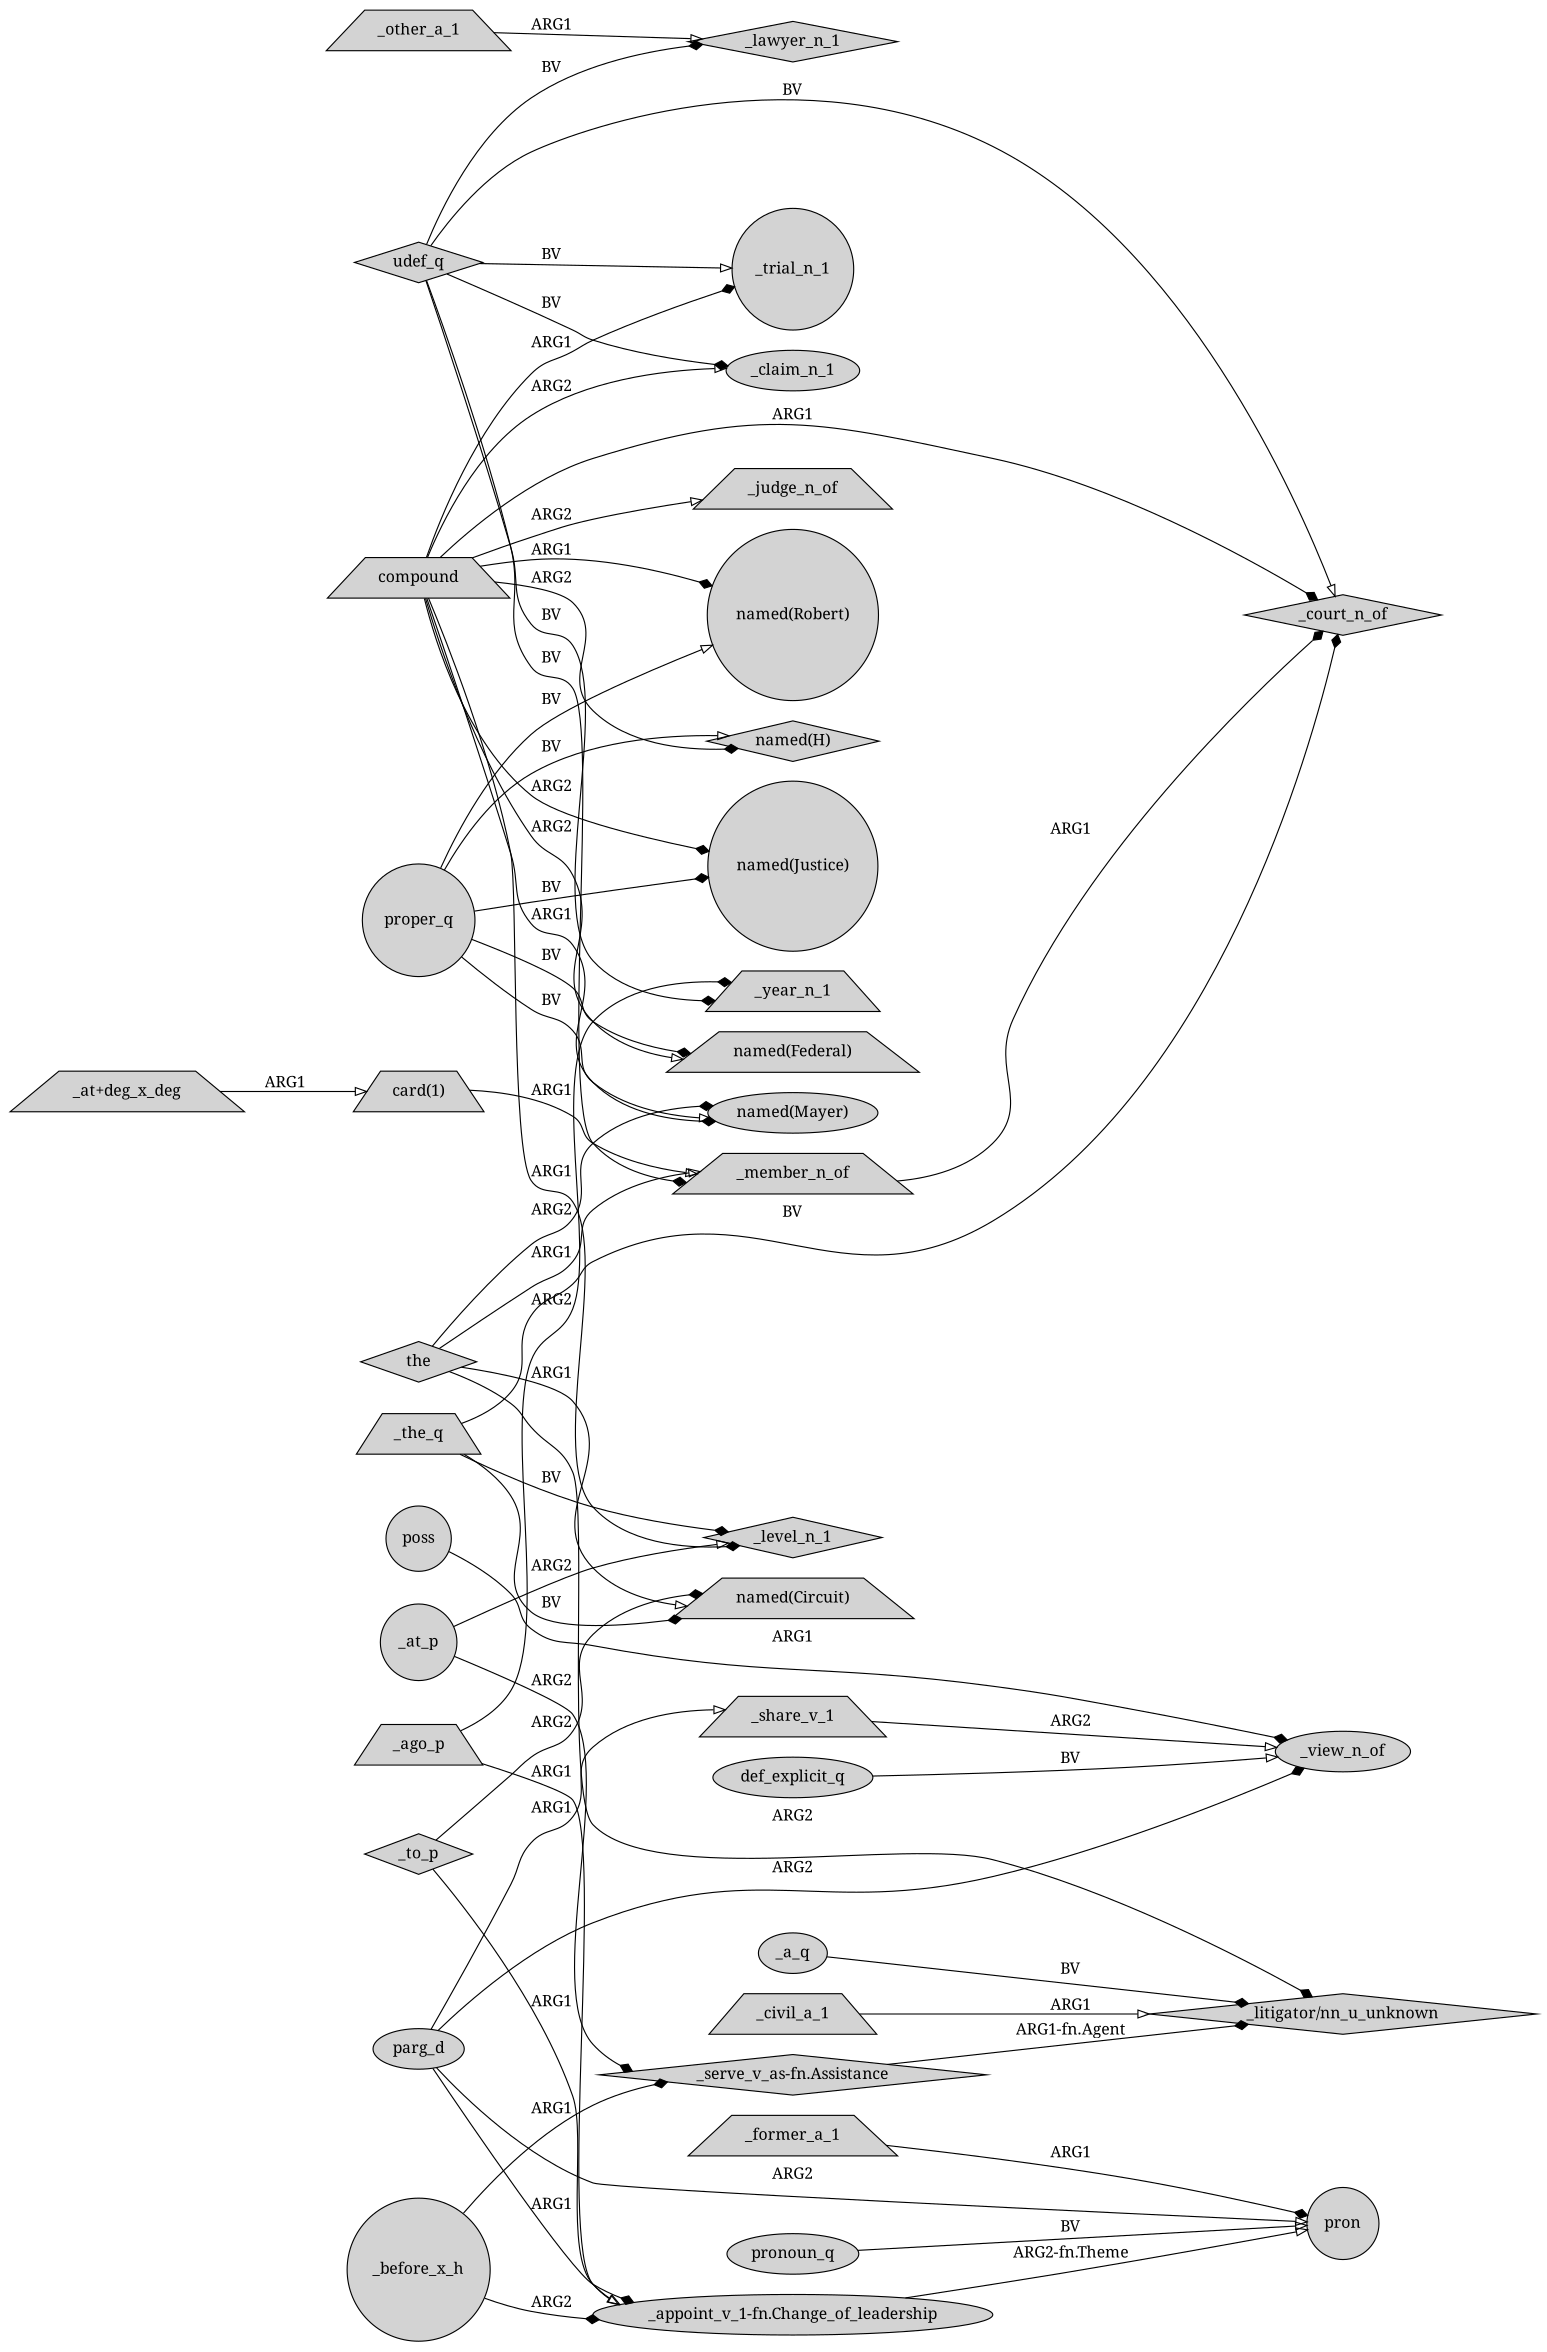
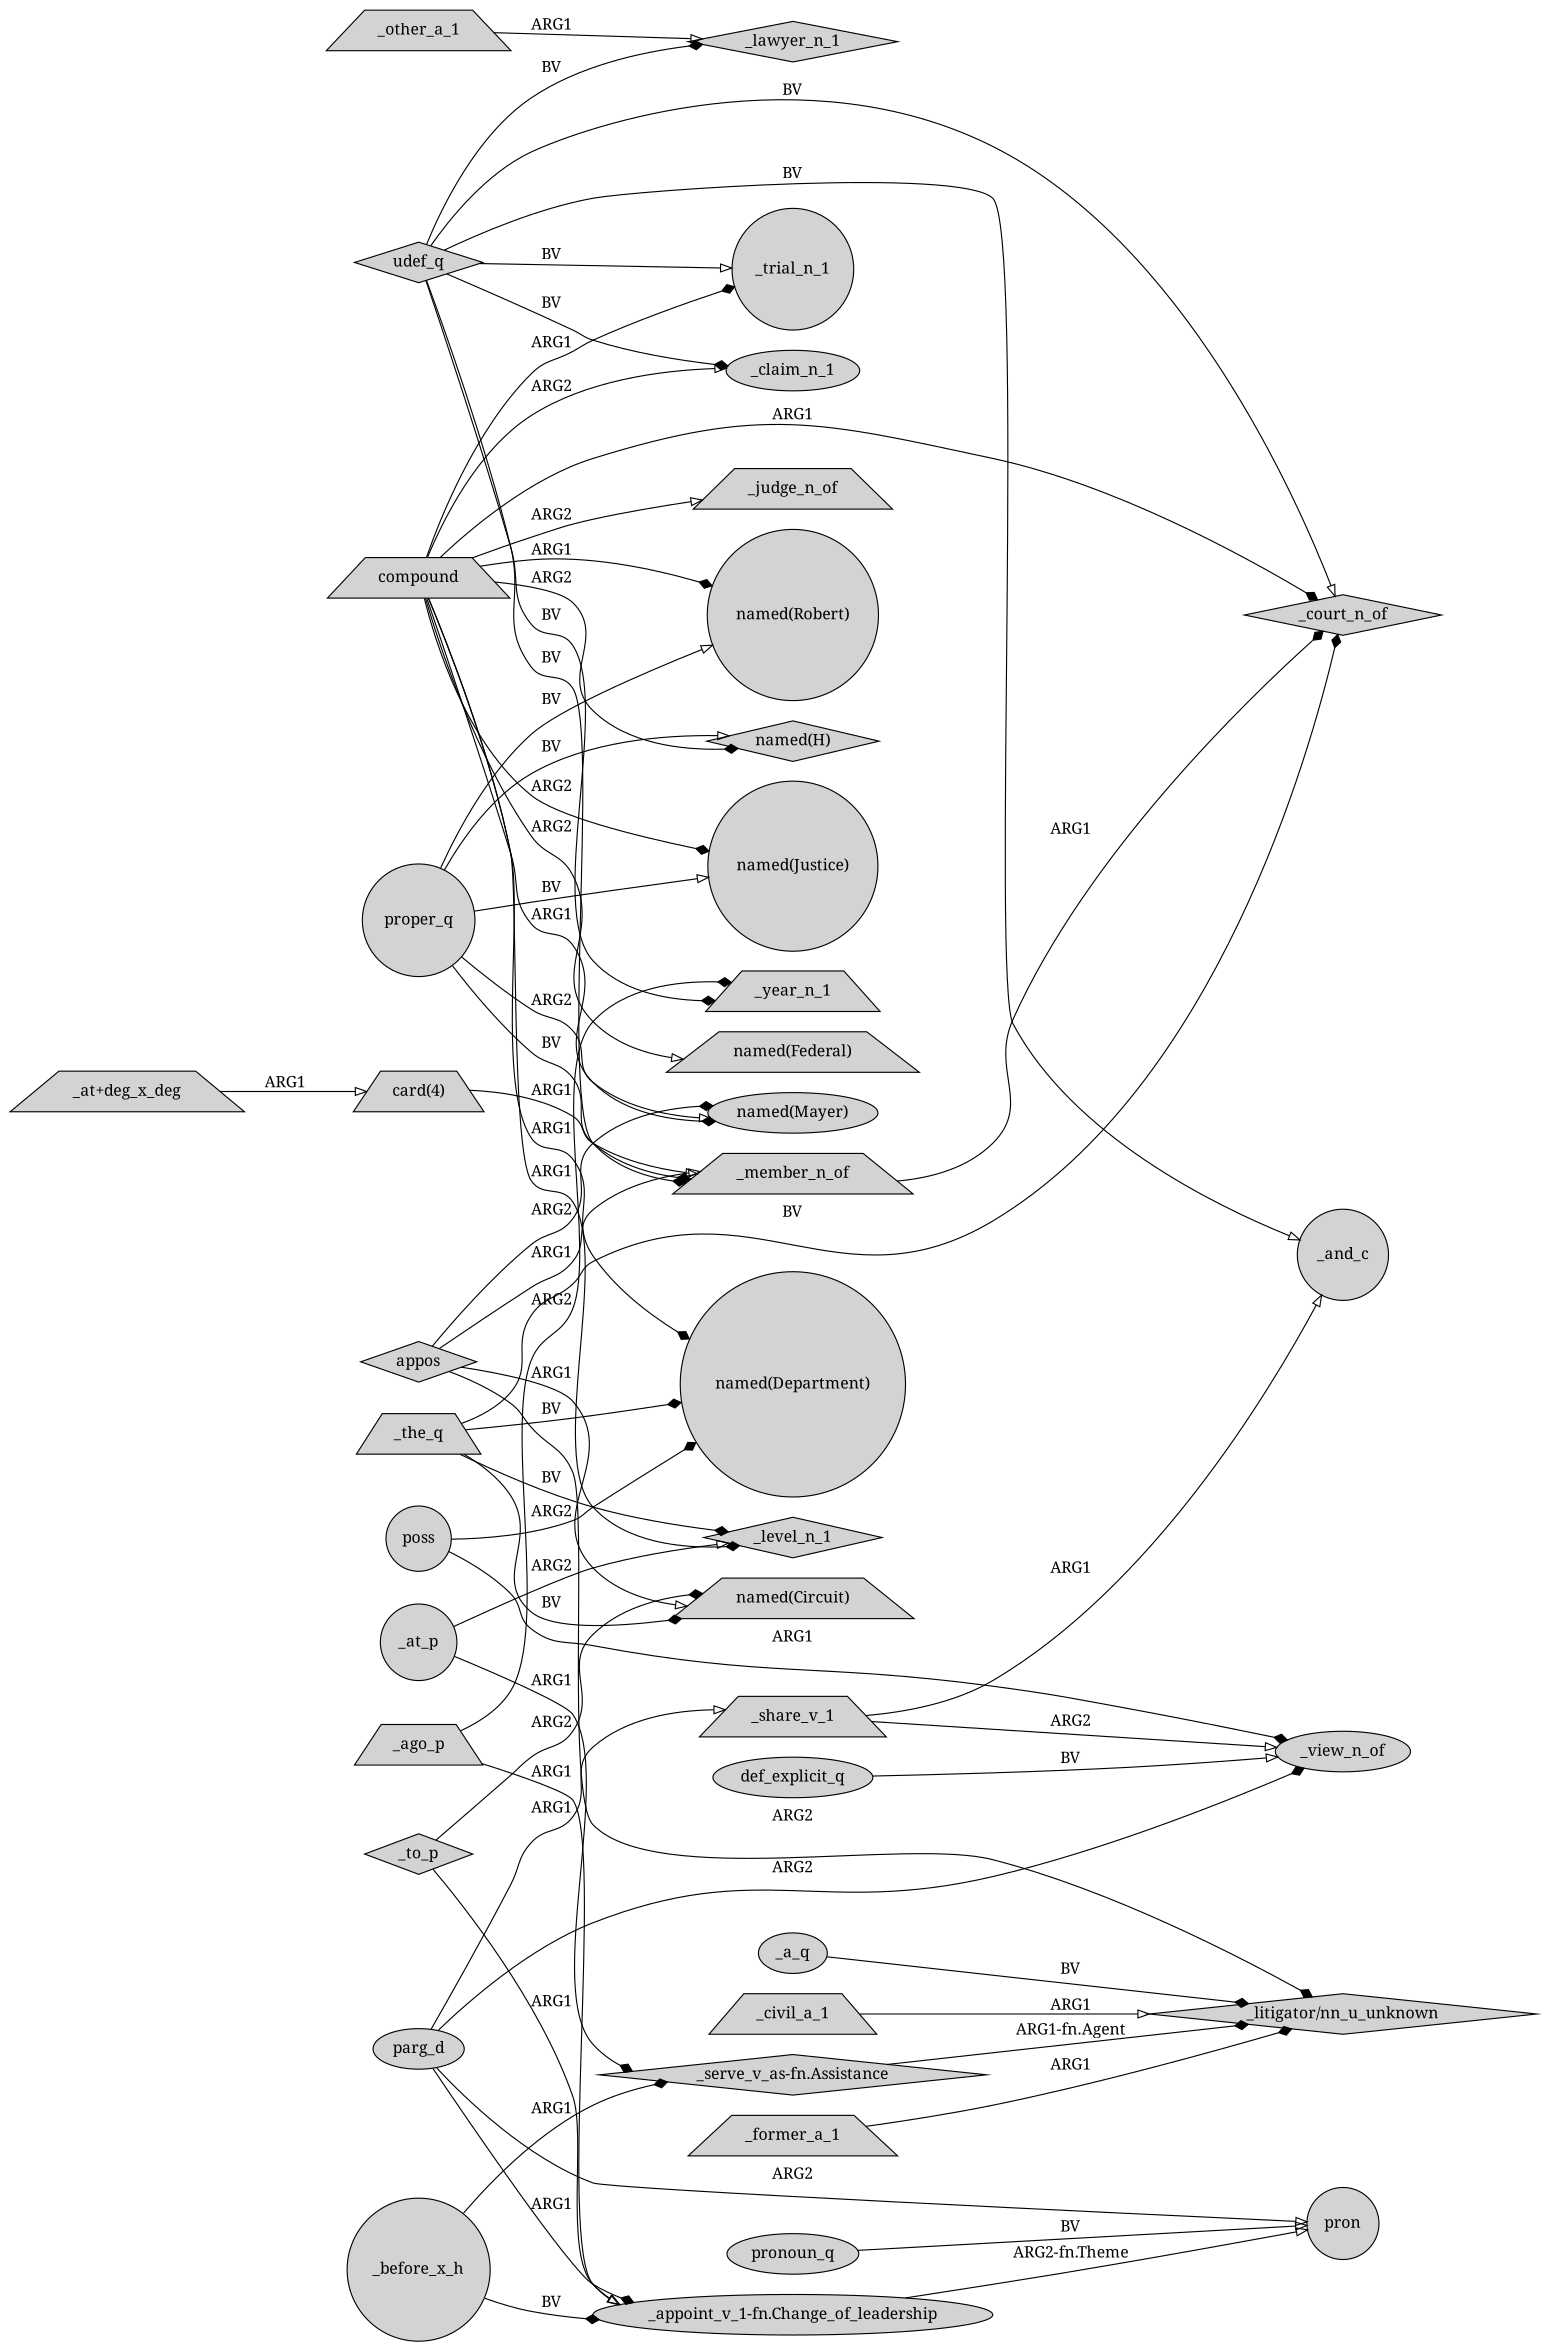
  digraph {
    fontname="Noto Serif"
    rankdir=LR
    node [fontname="Noto Serif" shape=trapezium style=filled]
    edge [arrowhead=diamond fontname="Noto Serif"]
    udef_q [shape=diamond]
    _claim_n_1 [shape=ellipse]
+   _and_c [shape=circle]
    _court_n_of [shape=diamond]
    _year_n_1
    _trial_n_1 [shape=circle]
    _member_n_of
    _lawyer_n_1 [shape=diamond]
    parg_d [shape=ellipse]
    _share_v_1
    _view_n_of [shape=ellipse]
    pron [shape=circle]
    "_appoint_v_1-fn.Change_of_leadership" [shape=ellipse]
    n14 [label="_at+deg_x_deg"]
-   "card(1)"
+   "card(1)" [label="card(4)"]
    "_serve_v_as-fn.Assistance" [shape=diamond]
    "_litigator/nn_u_unknown" [shape=diamond]
    compound
    _judge_n_of
    _level_n_1 [shape=diamond]
    "named(Mayer)" [shape=ellipse]
    "named(Justice)" [shape=circle]
    "named(Robert)" [shape=circle]
    "named(H)" [shape=diamond]
+   "named(Department)" [shape=circle]
    "named(Federal)"
    _former_a_1
    _the_q
    "named(Circuit)"
    _civil_a_1
    _at_p [shape=circle]
-   appos [shape=diamond label=the]
+   appos [shape=diamond]
    _to_p [shape=diamond]
    poss [shape=circle]
    pronoun_q [shape=ellipse]
    _ago_p
    proper_q [shape=circle]
    _other_a_1
    def_explicit_q [shape=ellipse]
    _before_x_h [shape=circle]
    _a_q [shape=ellipse]
    udef_q -> _claim_n_1 [label=BV]
+   udef_q -> _and_c [arrowhead=onormal label=BV]
    udef_q -> _court_n_of [arrowhead=onormal label=BV]
    udef_q -> _year_n_1 [label=BV]
    udef_q -> _trial_n_1 [arrowhead=onormal label=BV]
    udef_q -> _member_n_of [label=BV]
    udef_q -> _lawyer_n_1 [label=BV]
    _member_n_of -> _court_n_of [label=ARG1]
    parg_d -> _share_v_1 [arrowhead=onormal label=ARG1]
    parg_d -> _view_n_of [label=ARG2]
    parg_d -> pron [arrowhead=onormal label=ARG2]
    parg_d -> "_appoint_v_1-fn.Change_of_leadership" [label=ARG1]
+   _share_v_1 -> _and_c [arrowhead=onormal label=ARG1]
    _share_v_1 -> _view_n_of [arrowhead=onormal label=ARG2]
    "_appoint_v_1-fn.Change_of_leadership" -> pron [arrowhead=onormal label="ARG2-fn.Theme"]
    n14 -> "card(1)" [arrowhead=onormal label=ARG1]
    "card(1)" -> _member_n_of [arrowhead=onormal label=ARG1]
    "_serve_v_as-fn.Assistance" -> "_litigator/nn_u_unknown" [label="ARG1-fn.Agent"]
    compound -> _claim_n_1 [arrowhead=onormal label=ARG2]
    compound -> _court_n_of [label=ARG1]
    compound -> _trial_n_1 [label=ARG1]
    compound -> _judge_n_of [arrowhead=onormal label=ARG2]
    compound -> _level_n_1 [label=ARG1]
    compound -> "named(Mayer)" [label=ARG1]
    compound -> "named(Justice)" [label=ARG2]
    compound -> "named(Robert)" [label=ARG1]
    compound -> "named(H)" [label=ARG2]
+   compound -> "named(Department)" [label=ARG1]
    compound -> "named(Federal)" [arrowhead=onormal label=ARG2]
-   _former_a_1 -> pron [label=ARG1]
+   _former_a_1 -> "_litigator/nn_u_unknown" [label=ARG1]
    _the_q -> _court_n_of [label=BV]
    _the_q -> _level_n_1 [label=BV]
+   _the_q -> "named(Department)" [label=BV]
    _the_q -> "named(Circuit)" [label=BV]
    _civil_a_1 -> "_litigator/nn_u_unknown" [arrowhead=onormal label=ARG1]
-   _at_p -> "_serve_v_as-fn.Assistance" [label=ARG2]
+   _at_p -> "_serve_v_as-fn.Assistance" [label=ARG1]
    _at_p -> _level_n_1 [arrowhead=onormal label=ARG2]
    appos -> _member_n_of [arrowhead=onormal label=ARG1]
    appos -> "_litigator/nn_u_unknown" [label=ARG2]
    appos -> "named(Mayer)" [label=ARG2]
    appos -> "named(Circuit)" [arrowhead=onormal label=ARG1]
    _to_p -> "_appoint_v_1-fn.Change_of_leadership" [arrowhead=onormal label=ARG1]
    _to_p -> "named(Circuit)" [label=ARG2]
    poss -> _view_n_of [label=ARG1]
+   poss -> "named(Department)" [label=ARG2]
    pronoun_q -> pron [arrowhead=onormal label=BV]
    _ago_p -> _year_n_1 [label=ARG2]
    _ago_p -> "_appoint_v_1-fn.Change_of_leadership" [arrowhead=onormal label=ARG1]
-   proper_q -> "named(Mayer)" [arrowhead=onormal label=BV]
-   proper_q -> "named(Justice)" [label=BV]
+   proper_q -> "named(Mayer)" [arrowhead=onormal label=ARG2]
+   proper_q -> "named(Justice)" [arrowhead=onormal label=BV]
    proper_q -> "named(Robert)" [arrowhead=onormal label=BV]
    proper_q -> "named(H)" [arrowhead=onormal label=BV]
-   proper_q -> "named(Federal)" [label=BV]
+   proper_q -> _member_n_of [label=BV]
    _other_a_1 -> _lawyer_n_1 [arrowhead=onormal label=ARG1]
    def_explicit_q -> _view_n_of [arrowhead=onormal label=BV]
-   _before_x_h -> "_appoint_v_1-fn.Change_of_leadership" [label=ARG2]
+   _before_x_h -> "_appoint_v_1-fn.Change_of_leadership" [label=BV]
    _before_x_h -> "_serve_v_as-fn.Assistance" [label=ARG1]
    _a_q -> "_litigator/nn_u_unknown" [label=BV]
  }
